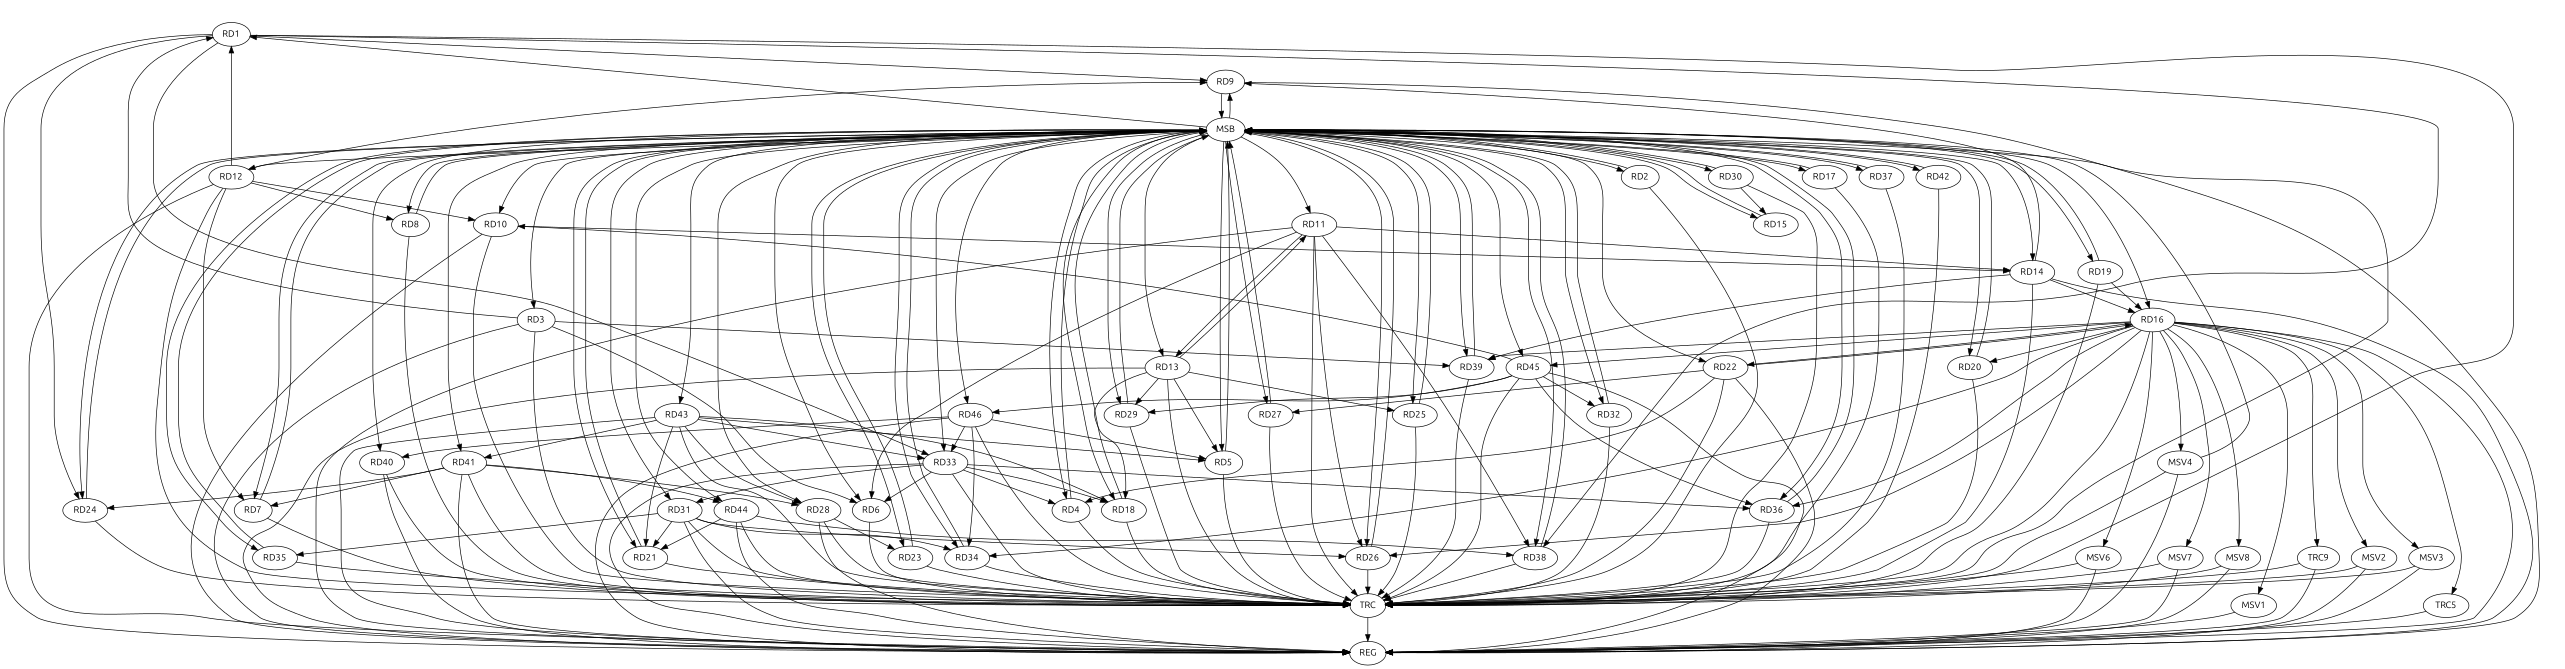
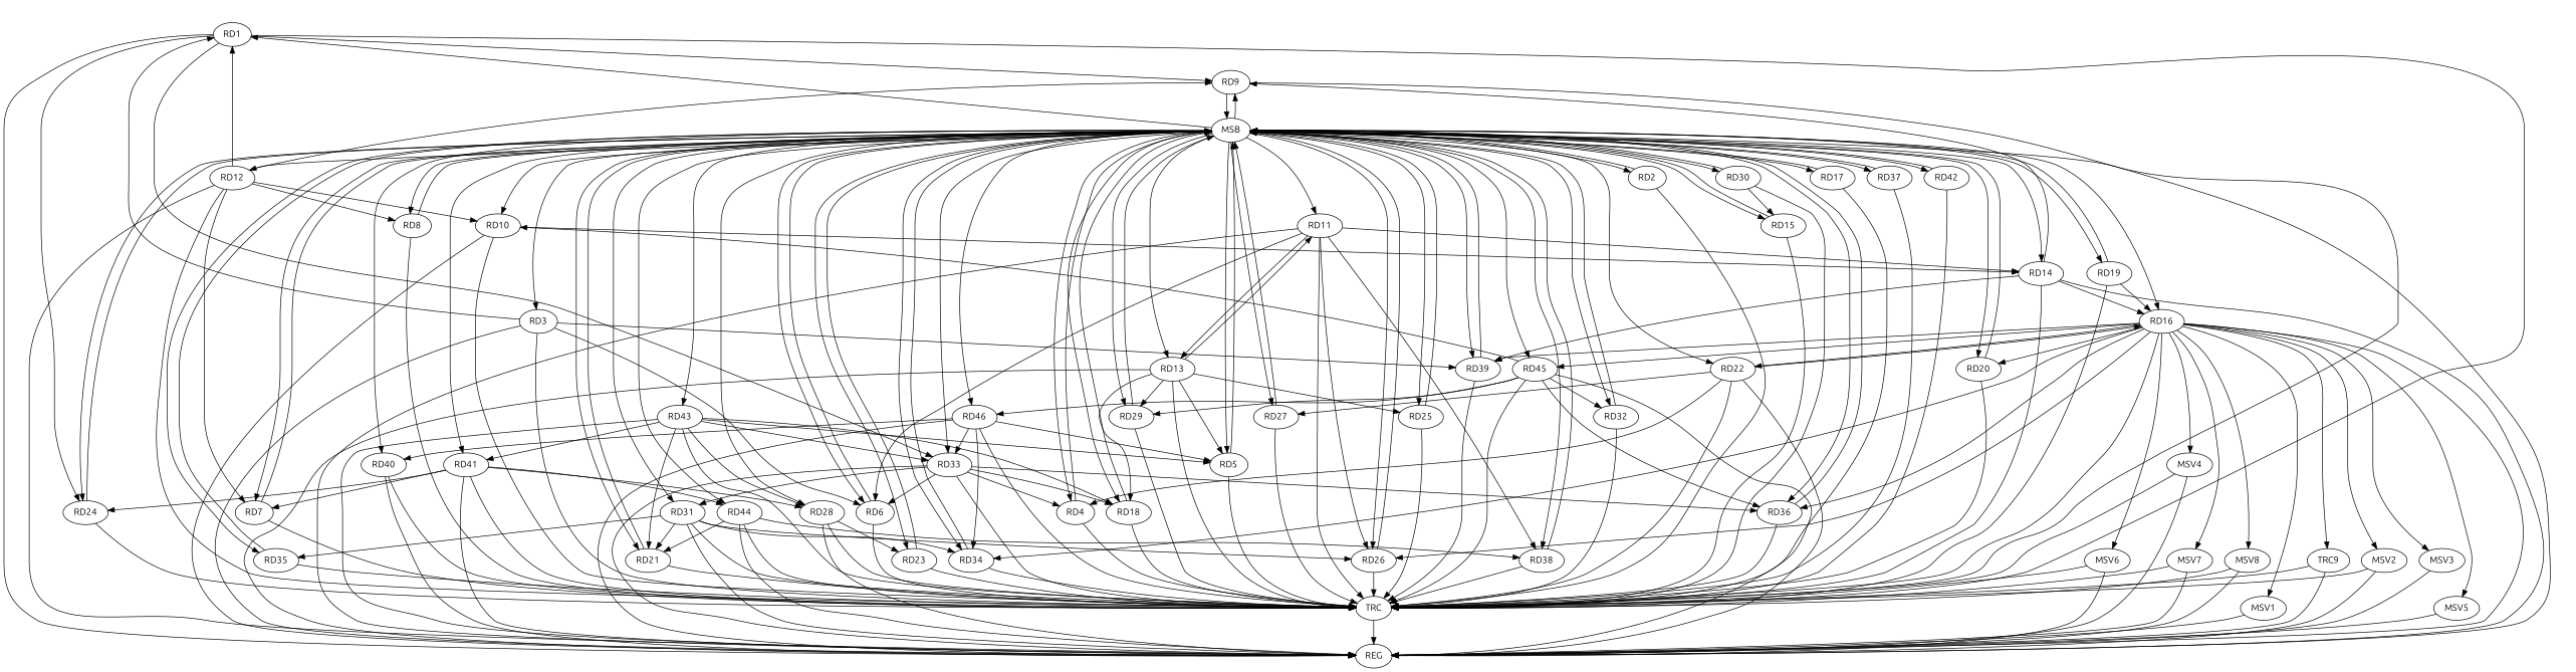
  strict digraph {
    fontname=Ubuntu
    node [fontname=Ubuntu]
    edge [fontname=Ubuntu]
    n1 [label=RD1]
    n2 [label=RD9]
    n3 [label=RD24]
    n4 [label=RD33]
    n5 [label=RD38]
    n6 [label=REG]
    n7 [label=TRC]
    n8 [label=MSB]
    n9 [label=RD15]
    n10 [label=RD6]
    n11 [label=RD4]
    n12 [label=RD18]
    n13 [label=RD36]
    n14 [label=RD31]
    n15 [label=RD2]
    n16 [label=RD3]
    n17 [label=RD39]
    n18 [label=RD5]
    n19 [label=RD7]
    n20 [label=RD8]
    n21 [label=RD10]
    n22 [label=RD14]
    n23 [label=RD11]
    n24 [label=RD13]
    n25 [label=RD16]
    n26 [label=RD26]
    n27 [label=RD12]
    n28 [label=RD25]
    n29 [label=RD29]
    n30 [label=RD20]
    n31 [label=RD22]
    n32 [label=RD34]
    n33 [label=RD45]
    n34 [label=RD17]
    n35 [label=RD19]
    n36 [label=RD21]
    n37 [label=RD27]
    n38 [label=RD23]
    n39 [label=RD28]
    n40 [label=RD30]
    n41 [label=RD35]
    n42 [label=RD32]
    n43 [label=RD37]
    n44 [label=RD40]
    n45 [label=RD41]
    n46 [label=RD44]
    n47 [label=RD42]
    n48 [label=RD43]
    n49 [label=RD46]
    n50 [label=MSV1]
    n51 [label=MSV2]
    n52 [label=MSV3]
    n53 [label=MSV4]
-   n54 [label=TRC5]
+   n54 [label=MSV5]
    n55 [label=MSV6]
    n56 [label=MSV7]
    n57 [label=MSV8]
    n58 [label=TRC9]
    n1 -> n2
    n1 -> n3
    n1 -> n4
-   n1 -> n5
    n1 -> n6
    n1 -> n7
    n2 -> n7
    n2 -> n8
    n3 -> n7
    n3 -> n8
    n4 -> n6
    n4 -> n7
    n4 -> n10
    n4 -> n11
    n4 -> n12
    n4 -> n13
    n4 -> n14
    n5 -> n7
    n5 -> n8
    n7 -> n6
    n8 -> n1
    n8 -> n2
    n8 -> n3
    n8 -> n4
    n8 -> n5
    n8 -> n6
    n8 -> n9
    n8 -> n10
    n8 -> n11
    n8 -> n12
    n8 -> n13
    n8 -> n14
    n8 -> n15
    n8 -> n16
    n8 -> n17
    n8 -> n18
    n8 -> n19
    n8 -> n20
    n8 -> n21
    n8 -> n22
    n8 -> n23
    n8 -> n24
    n8 -> n25
    n8 -> n26
    n8 -> n27
    n8 -> n28
    n8 -> n29
    n8 -> n30
    n8 -> n31
    n8 -> n32
    n8 -> n33
    n8 -> n34
    n8 -> n35
    n8 -> n36
    n8 -> n37
    n8 -> n38
    n8 -> n39
    n8 -> n40
    n8 -> n41
    n8 -> n42
    n8 -> n43
    n8 -> n44
    n8 -> n45
    n8 -> n46
    n8 -> n47
    n8 -> n48
    n8 -> n49
-   n52 -> n7
+   n9 -> n7
    n9 -> n8
    n10 -> n7
-   n53 -> n8
+   n10 -> n8
    n11 -> n7
    n11 -> n8
    n12 -> n7
    n12 -> n8
    n13 -> n7
    n13 -> n8
    n14 -> n6
    n14 -> n7
    n14 -> n26
    n14 -> n32
    n14 -> n36
    n14 -> n41
    n15 -> n7
    n15 -> n8
    n16 -> n1
    n16 -> n6
    n16 -> n7
    n16 -> n10
    n16 -> n17
    n17 -> n7
    n17 -> n8
    n18 -> n7
    n18 -> n8
    n19 -> n7
    n19 -> n8
    n20 -> n7
    n20 -> n8
    n21 -> n6
    n21 -> n7
    n21 -> n22
    n22 -> n2
    n22 -> n6
    n22 -> n7
    n22 -> n17
    n22 -> n25
    n23 -> n5
    n23 -> n6
    n23 -> n7
    n23 -> n10
    n23 -> n22
    n23 -> n24
    n23 -> n26
    n24 -> n6
    n24 -> n7
    n24 -> n12
    n24 -> n18
    n24 -> n23
    n24 -> n28
    n24 -> n29
    n25 -> n6
    n25 -> n7
    n25 -> n13
    n25 -> n17
    n25 -> n26
    n25 -> n30
    n25 -> n31
    n25 -> n32
    n25 -> n33
    n25 -> n50
    n25 -> n51
    n25 -> n52
    n25 -> n53
    n25 -> n54
    n25 -> n55
    n25 -> n56
    n25 -> n57
    n25 -> n58
    n26 -> n7
    n26 -> n8
    n27 -> n1
    n27 -> n2
    n27 -> n6
    n27 -> n7
    n27 -> n19
    n27 -> n20
    n27 -> n21
    n28 -> n7
    n28 -> n8
    n29 -> n7
    n29 -> n8
    n30 -> n7
    n30 -> n8
    n31 -> n6
    n31 -> n7
    n31 -> n11
    n31 -> n25
    n31 -> n37
    n32 -> n7
    n32 -> n8
    n33 -> n6
    n33 -> n7
    n33 -> n13
    n33 -> n21
    n33 -> n29
    n33 -> n42
    n33 -> n49
    n34 -> n7
    n34 -> n8
    n35 -> n7
    n35 -> n8
    n35 -> n25
    n36 -> n7
    n36 -> n8
    n37 -> n7
    n37 -> n8
    n38 -> n7
    n38 -> n8
    n39 -> n6
    n39 -> n7
    n39 -> n38
    n40 -> n7
    n40 -> n8
    n40 -> n9
    n41 -> n7
    n41 -> n8
    n42 -> n7
    n42 -> n8
    n43 -> n7
    n43 -> n8
    n44 -> n6
    n44 -> n7
    n45 -> n3
    n45 -> n6
    n45 -> n7
    n45 -> n19
    n45 -> n39
    n45 -> n46
    n46 -> n5
    n46 -> n6
    n46 -> n7
    n46 -> n36
    n47 -> n7
    n47 -> n8
    n48 -> n4
    n48 -> n6
    n48 -> n7
    n48 -> n12
    n48 -> n18
    n48 -> n36
    n48 -> n39
    n48 -> n45
    n49 -> n4
    n49 -> n6
    n49 -> n7
    n49 -> n18
    n49 -> n32
    n49 -> n44
    n50 -> n6
    n51 -> n6
    n51 -> n7
    n52 -> n6
    n53 -> n6
    n53 -> n7
    n54 -> n6
    n55 -> n6
    n55 -> n7
    n56 -> n6
    n56 -> n7
    n57 -> n6
    n57 -> n7
    n58 -> n6
    n58 -> n7
  }
